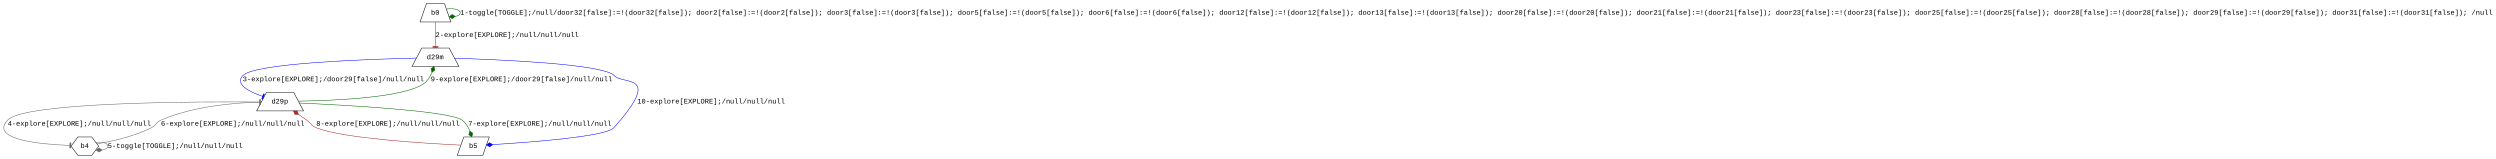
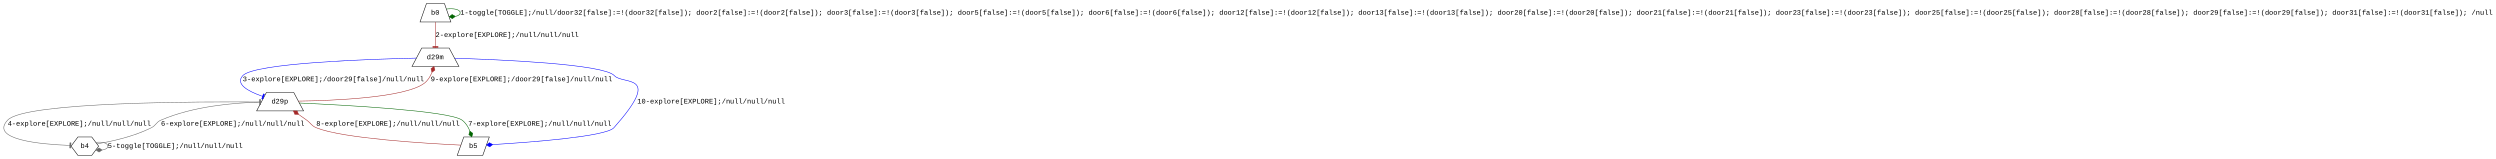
  digraph {
    fontname="Liberation Mono"
    node [fontname="Liberation Mono" shape=trapezium]
    edge [arrowhead=diamond color=brown fontname="Liberation Mono"]
    b0
    d29m
    d29p
    b5 [shape=parallelogram]
    b4 [shape=hexagon]
    b0 -> b0 [color=darkgreen label="1-toggle[TOGGLE];/null/door32[false]:=!(door32[false]); door2[false]:=!(door2[false]); door3[false]:=!(door3[false]); door5[false]:=!(door5[false]); door6[false]:=!(door6[false]); door12[false]:=!(door12[false]); door13[false]:=!(door13[false]); door20[false]:=!(door20[false]); door21[false]:=!(door21[false]); door23[false]:=!(door23[false]); door25[false]:=!(door25[false]); door28[false]:=!(door28[false]); door29[false]:=!(door29[false]); door31[false]:=!(door31[false]); /null"]
    b0 -> d29m [arrowhead=tee label="2-explore[EXPLORE];/null/null/null"]
    d29m -> d29p [arrowhead=tee color=blue label="3-explore[EXPLORE];/door29[false]/null/null"]
    d29m -> b5 [color=blue label="10-explore[EXPLORE];/null/null/null"]
-   d29p -> d29m [color=darkgreen label="9-explore[EXPLORE];/door29[false]/null/null"]
+   d29p -> d29m [label="9-explore[EXPLORE];/door29[false]/null/null"]
    d29p -> b5 [color=darkgreen label="7-explore[EXPLORE];/null/null/null"]
    d29p -> b4 [arrowhead=tee color=gray40 label="4-explore[EXPLORE];/null/null/null"]
    b5 -> d29p [label="8-explore[EXPLORE];/null/null/null"]
    b4 -> d29p [arrowhead=tee color=gray40 label="6-explore[EXPLORE];/null/null/null"]
    b4 -> b4 [color=gray40 label="5-toggle[TOGGLE];/null/null/null"]
  }
